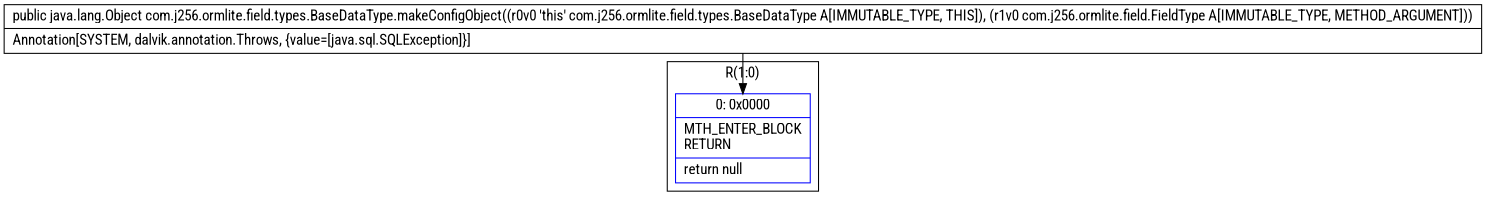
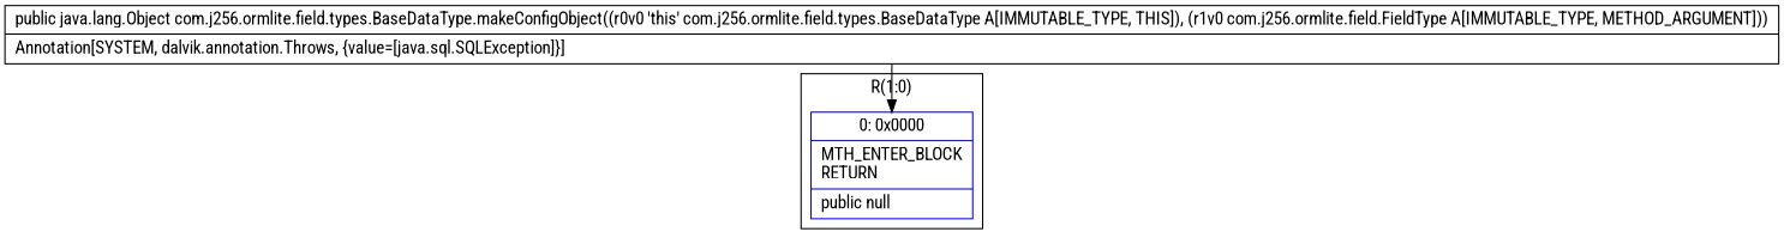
  digraph {
    fontname="Roboto Condensed"
    node [shape=record fontname="Roboto Condensed"]
-   n1 [color=blue label="{0\:\ 0x0000|MTH_ENTER_BLOCK\lRETURN\l|return null\l}"]
+   n1 [color=blue label="{0\:\ 0x0000|MTH_ENTER_BLOCK\lRETURN\l|public null\l}"]
    n2 [label="{public java.lang.Object com.j256.ormlite.field.types.BaseDataType.makeConfigObject((r0v0 'this' com.j256.ormlite.field.types.BaseDataType A[IMMUTABLE_TYPE, THIS]), (r1v0 com.j256.ormlite.field.FieldType A[IMMUTABLE_TYPE, METHOD_ARGUMENT]))  | Annotation[SYSTEM, dalvik.annotation.Throws, \{value=[java.sql.SQLException]\}]\l}"]
    subgraph cluster_1 {
      label="R(1:0)"
      n1
    }
    n2 -> n1 [fontname="Roboto Condensed"]
  }
